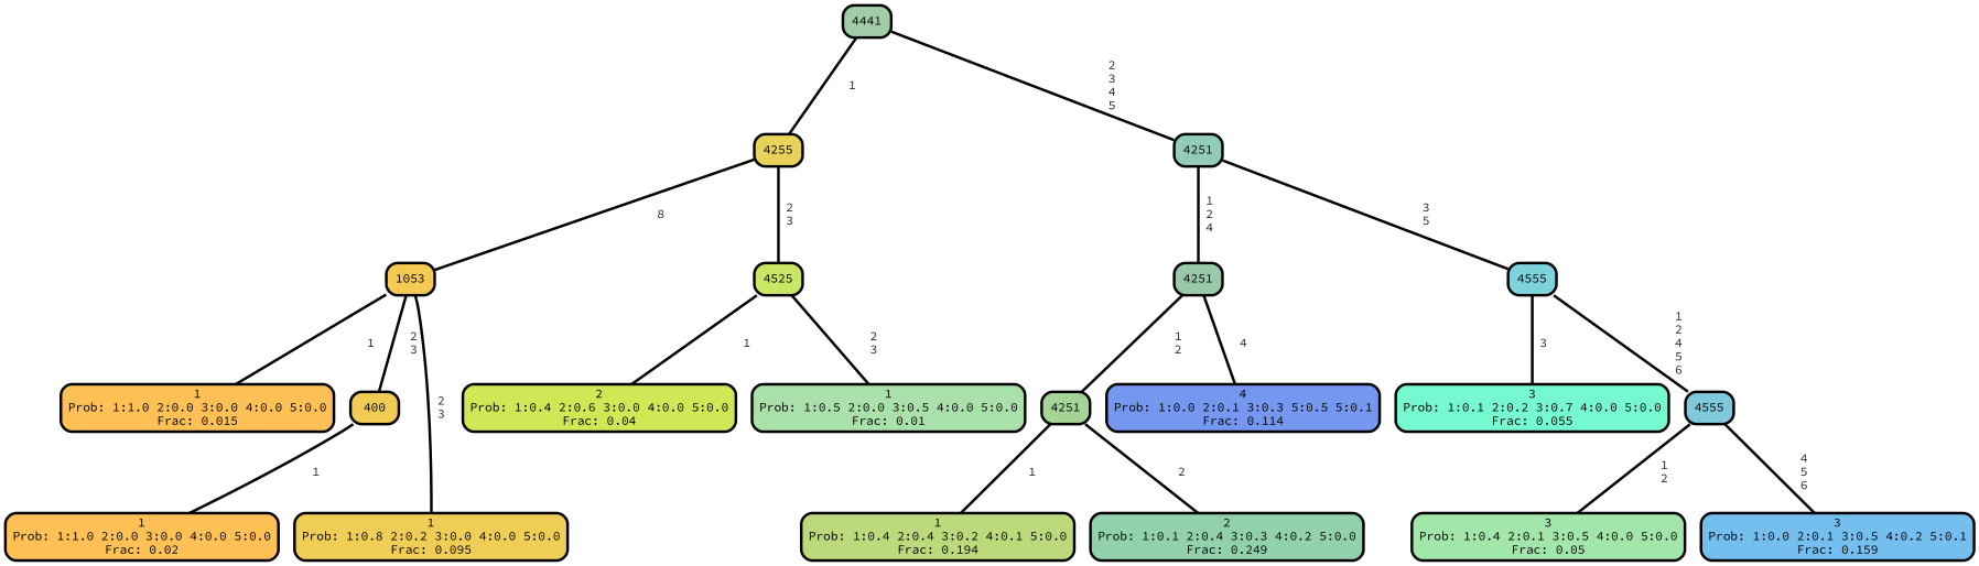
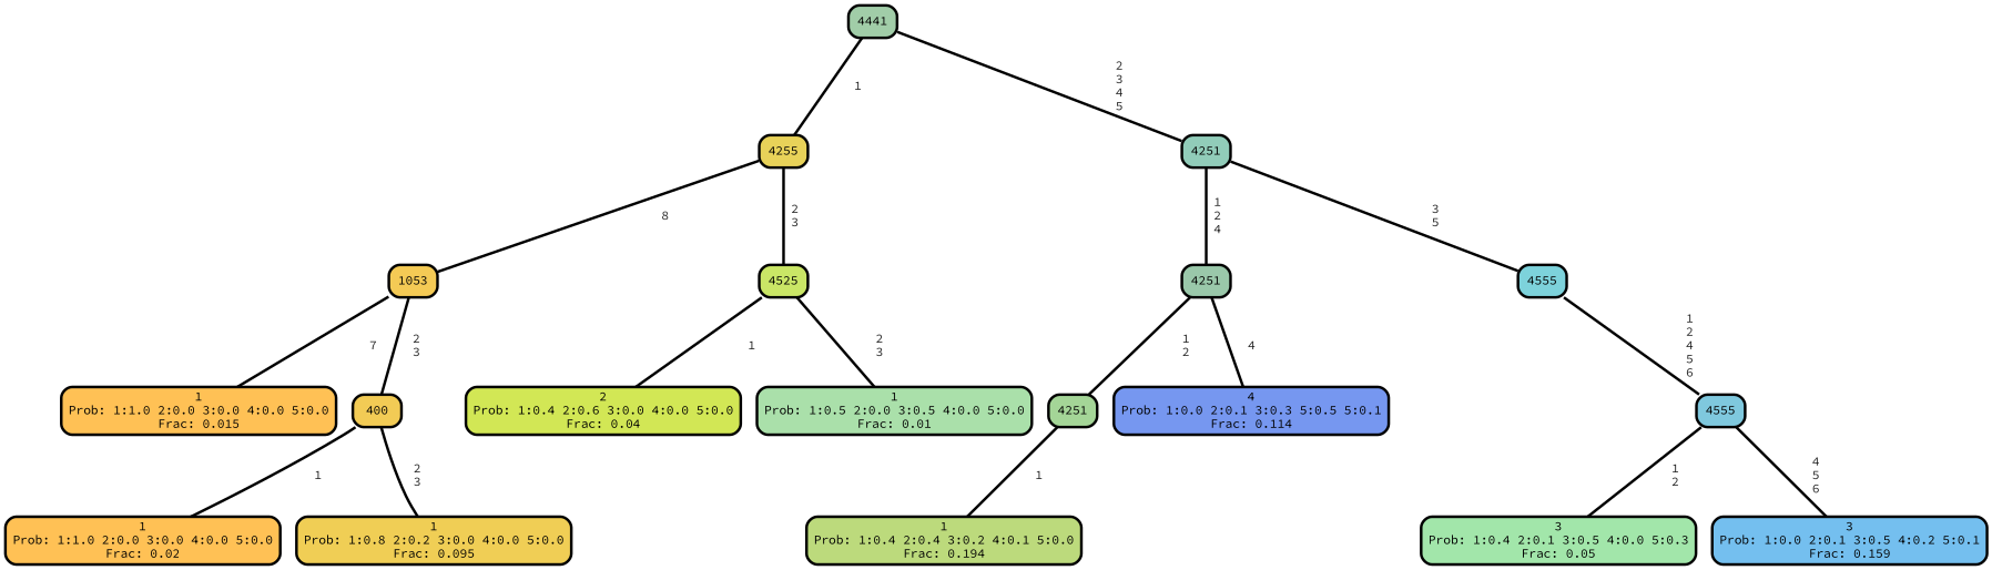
  graph {
    fontname="Source Code Pro"
    ranksep="0 equally"
    splines=straight
    node [color=black fillcolor="#ffc155" fontcolor=black fontname="Source Code Pro" penwidth=3 shape=box style="filled, rounded"]
    edge [color=black fontcolor=grey14 fontname="Source Code Pro" fontweight=bold penwidth=3]
    n1 [label="1\nProb: 1:1.0 2:0.0 3:0.0 4:0.0 5:0.0\nFrac: 0.015"]
    n2 [fillcolor="#f4ca55" label=1053]
    n3 [fillcolor="#f2cb55" label=400]
    n4 [label="1\nProb: 1:1.0 2:0.0 3:0.0 4:0.0 5:0.0\nFrac: 0.02"]
    n5 [fillcolor="#f0ce55" label="1\nProb: 1:0.8 2:0.2 3:0.0 4:0.0 5:0.0\nFrac: 0.095"]
    n6 [fillcolor="#e8d259" label=4255]
    n7 [fillcolor="#cae666" label=4525]
    n8 [fillcolor="#d2e755" label="2\nProb: 1:0.4 2:0.6 3:0.0 4:0.0 5:0.0\nFrac: 0.04"]
    n9 [fillcolor="#aae0aa" label="1\nProb: 1:0.5 2:0.0 3:0.5 4:0.0 5:0.0\nFrac: 0.01"]
    n10 [fillcolor="#a1cda8" label=4441]
    n11 [fillcolor="#91ccb9" label=4251]
    n12 [fillcolor="#9ac8aa" label=4251]
    n13 [fillcolor="#7dd2db" label=4555]
    n14 [fillcolor="#bcda7c" label="1\nProb: 1:0.4 2:0.4 3:0.2 4:0.1 5:0.0\nFrac: 0.194"]
    n15 [fillcolor="#a4d597" label=4251]
-   n16 [fillcolor="#91d2ad" label="2\nProb: 1:0.1 2:0.4 3:0.3 4:0.2 5:0.0\nFrac: 0.249"]
    n17 [fillcolor="#7697f0" label="4\nProb: 1:0.0 2:0.1 3:0.3 5:0.5 5:0.1\nFrac: 0.114"]
-   n18 [fillcolor="#76f9d0" label="3\nProb: 1:0.1 2:0.2 3:0.7 4:0.0 5:0.0\nFrac: 0.055"]
    n19 [fillcolor="#7fc8de" label=4555]
-   n20 [fillcolor="#a2e6aa" label="3\nProb: 1:0.4 2:0.1 3:0.5 4:0.0 5:0.0\nFrac: 0.05"]
+   n20 [fillcolor="#a2e6aa" label="3\nProb: 1:0.4 2:0.1 3:0.5 4:0.0 5:0.3\nFrac: 0.05"]
    n21 [fillcolor="#74bfef" label="3\nProb: 1:0.0 2:0.1 3:0.5 4:0.2 5:0.1\nFrac: 0.159"]
    subgraph sub_1 {
      rank=same
    }
-   n2 -- n1 [label=" 1"]
+   n2 -- n1 [label=" 7"]
    n2 -- n3 [label=" 2\n 3"]
    n3 -- n4 [label=" 1"]
-   n2 -- n5 [label=" 2\n 3"]
+   n3 -- n5 [label=" 2\n 3"]
    n6 -- n2 [label=" 8"]
    n6 -- n7 [label=" 2\n 3"]
    n7 -- n8 [label=" 1"]
    n7 -- n9 [label=" 2\n 3"]
    n10 -- n6 [label=" 1"]
    n10 -- n11 [label=" 2\n 3\n 4\n 5"]
    n11 -- n12 [label=" 1\n 2\n 4"]
    n11 -- n13 [label=" 3\n 5"]
    n12 -- n15 [label=" 1\n 2"]
    n12 -- n17 [label=" 4"]
-   n13 -- n18 [label=" 3"]
    n13 -- n19 [label=" 1\n 2\n 4\n 5\n 6"]
    n15 -- n14 [label=" 1"]
-   n15 -- n16 [label=" 2"]
    n19 -- n20 [label=" 1\n 2"]
    n19 -- n21 [label=" 4\n 5\n 6"]
  }
